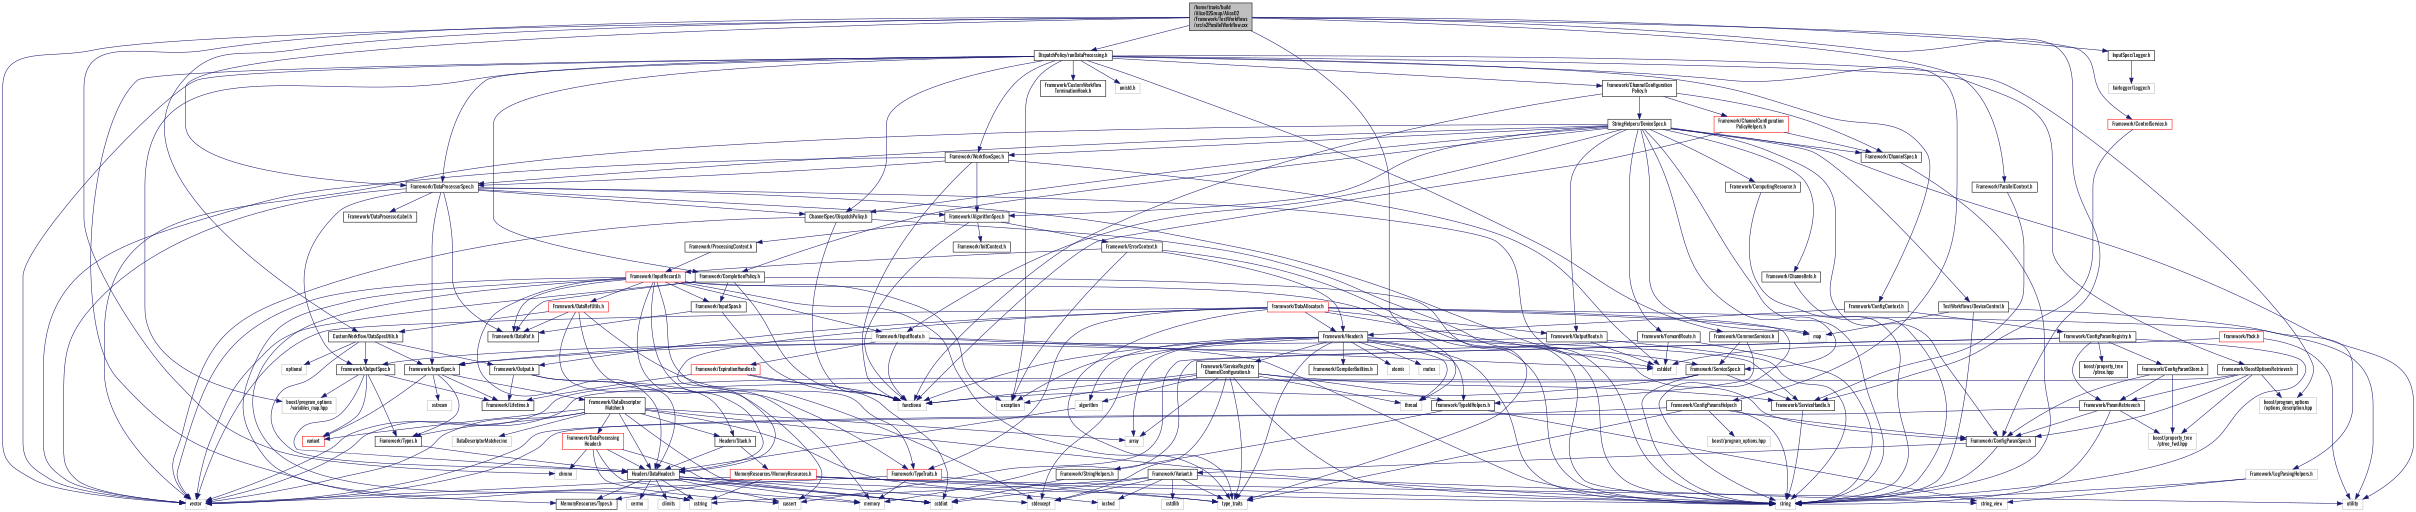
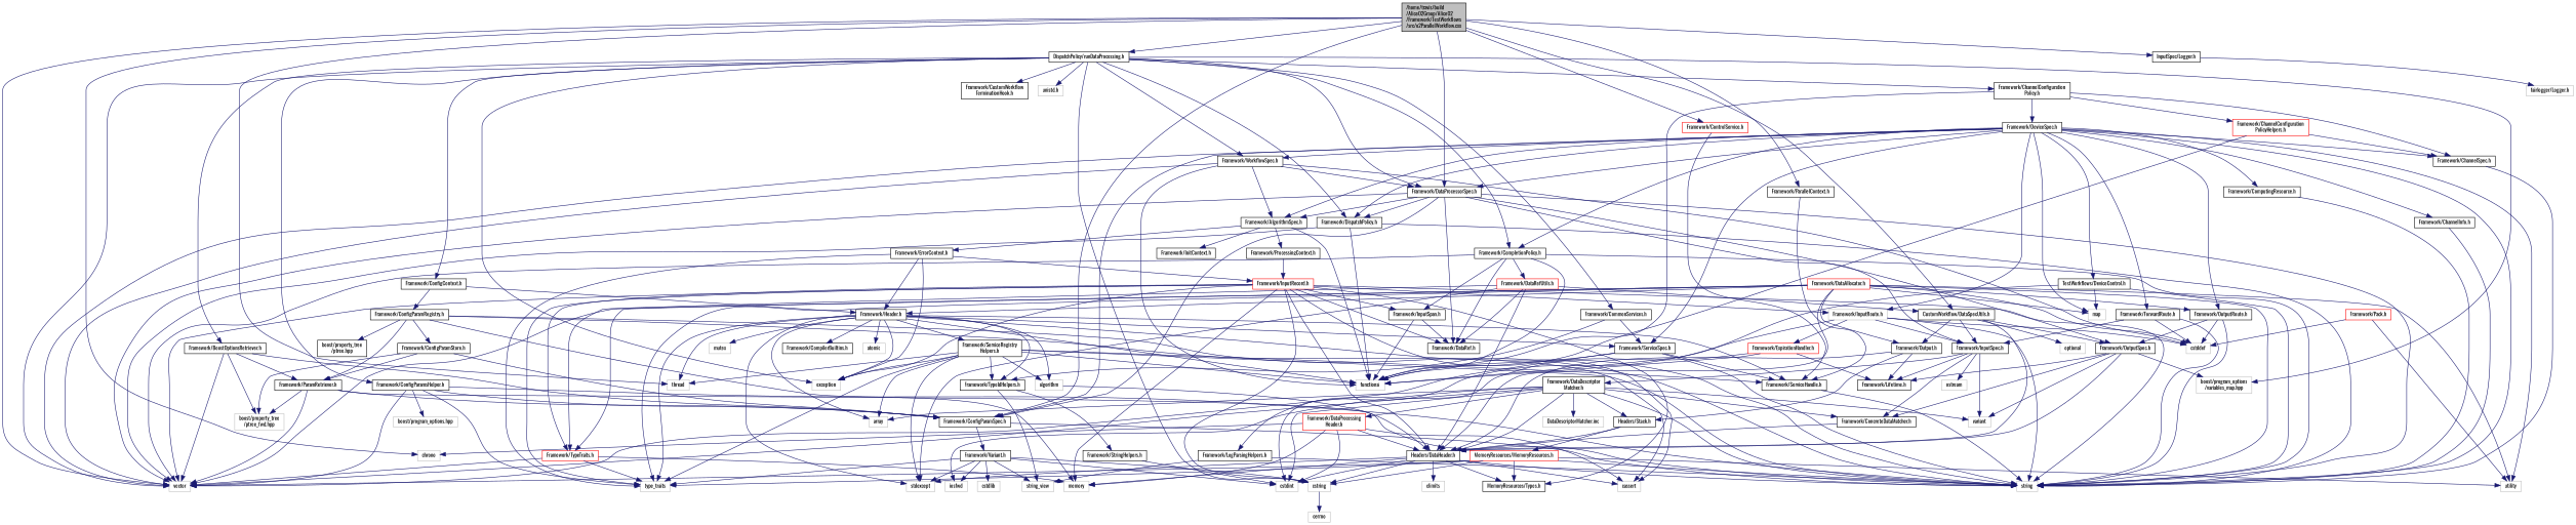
  digraph {
    fontname=Oswald
    node [color=black fontname=Oswald fontsize=10 shape=record]
    edge [color=midnightblue fontname=Oswald fontsize=10 labelfontname=Helvetica labelfontsize=10 style=solid]
    n1 [fillcolor=grey75 fontcolor=black height=0.2 label="/home/travis/build\l/AliceO2Group/AliceO2\l/Framework/TestWorkflows\l/src/o2ParallelWorkflow.cxx" style=filled width=0.4]
    n2 [height=0.2 label="Framework/ConfigParamSpec.h" width=0.4]
    n3 [color=grey75 height=0.2 label=chrono width=0.4]
    n4 [color=grey75 height=0.2 label=thread width=0.4]
    n5 [color=grey75 height=0.2 label=vector width=0.4]
    n6 [height=0.2 label="DispatchPolicy/runDataProcessing.h" width=0.4]
    n7 [height=0.2 label="Framework/DataProcessorSpec.h" width=0.4]
    n8 [height=0.2 label="CustomWorkflow/DataSpecUtils.h" width=0.4]
    n9 [height=0.2 label="Framework/ParallelContext.h" width=0.4]
    n10 [color=red height=0.2 label="Framework/ControlService.h" width=0.4]
    n11 [height=0.2 label="InputSpec/Logger.h" width=0.4]
    n12 [height=0.2 label="Framework/Variant.h" width=0.4]
    n13 [color=grey75 height=0.2 label=string width=0.4]
    n14 [color=grey75 height=0.2 label=cstring width=0.4]
    n15 [height=0.2 label="Framework/ChannelConfiguration\lPolicy.h" width=0.4]
    n16 [height=0.2 label="Framework/WorkflowSpec.h" width=0.4]
    n17 [color=grey75 height=0.2 label=exception width=0.4]
    n18 [color=grey75 height=0.2 label="boost/program_options\l/variables_map.hpp" width=0.4]
    n19 [height=0.2 label="Framework/CommonServices.h" width=0.4]
    n20 [height=0.2 label="Framework/CompletionPolicy.h" width=0.4]
-   n21 [height=0.2 label="ChannelSpec/DispatchPolicy.h" width=0.4]
+   n21 [height=0.2 label="Framework/DispatchPolicy.h" width=0.4]
    n22 [height=0.2 label="Framework/ConfigParamsHelper.h" width=0.4]
    n23 [height=0.2 label="Framework/ConfigContext.h" width=0.4]
    n24 [height=0.2 label="Framework/BoostOptionsRetriever.h" width=0.4]
-   n25 [color=grey75 height=0.2 label="boost/program_options\l/options_description.hpp" width=0.4]
    n26 [height=0.2 label="Framework/CustomWorkflow\lTerminationHook.h" width=0.4]
    n27 [color=grey75 height=0.2 label="unistd.h" width=0.4]
    n28 [height=0.2 label="Framework/AlgorithmSpec.h" width=0.4]
    n29 [height=0.2 label="Framework/DataRef.h" width=0.4]
    n30 [height=0.2 label="Framework/OutputSpec.h" width=0.4]
    n31 [height=0.2 label="Framework/InputSpec.h" width=0.4]
-   n32 [height=0.2 label="Framework/DataProcessorLabel.h" width=0.4]
    n33 [height=0.2 label="Headers/DataHeader.h" width=0.4]
    n34 [height=0.2 label="Framework/Output.h" width=0.4]
    n35 [color=grey75 height=0.2 label=optional width=0.4]
    n36 [height=0.2 label="Framework/ServiceHandle.h" width=0.4]
    n37 [color=grey75 height=0.2 label="fairlogger/Logger.h" width=0.4]
    n38 [color=grey75 height=0.2 label=type_traits width=0.4]
    n39 [color=grey75 height=0.2 label=cstdint width=0.4]
    n40 [color=grey75 height=0.2 label=cstdlib width=0.4]
    n41 [color=grey75 height=0.2 label=stdexcept width=0.4]
    n42 [color=grey75 height=0.2 label=iosfwd width=0.4]
    n43 [color=grey75 height=0.2 label=string_view width=0.4]
    n44 [color=red height=0.2 label="Framework/ChannelConfiguration\lPolicyHelpers.h" width=0.4]
    n45 [height=0.2 label="Framework/ChannelSpec.h" width=0.4]
    n46 [color=grey75 height=0.2 label=functional width=0.4]
-   n47 [height=0.2 label="StringHelpers/DeviceSpec.h" width=0.4]
+   n47 [height=0.2 label="Framework/DeviceSpec.h" width=0.4]
    n48 [color=grey75 height=0.2 label=cstddef width=0.4]
    n49 [height=0.2 label="Framework/ServiceSpec.h" width=0.4]
    n50 [height=0.2 label="Framework/TypeIdHelpers.h" width=0.4]
    n51 [height=0.2 label="Framework/InputSpan.h" width=0.4]
    n52 [color=grey75 height=0.2 label="boost/program_options.hpp" width=0.4]
    n53 [height=0.2 label="Framework/Header.h" width=0.4]
    n54 [height=0.2 label="Framework/ConfigParamRegistry.h" width=0.4]
    n55 [height=0.2 label="Framework/ParamRetriever.h" width=0.4]
    n56 [color=grey75 height=0.2 label="boost/property_tree\l/ptree_fwd.hpp" width=0.4]
    n57 [color=grey75 height=0.2 label=utility width=0.4]
    n58 [color=grey75 height=0.2 label="Framework/InputRoute.h" width=0.4]
    n59 [height=0.2 label="Framework/OutputRoute.h" width=0.4]
    n60 [color=grey75 height=0.2 label=map width=0.4]
    n61 [height=0.2 label="Framework/ComputingResource.h" width=0.4]
    n62 [height=0.2 label="Framework/ChannelInfo.h" width=0.4]
    n63 [height=0.2 label="TestWorkflows/DeviceControl.h" width=0.4]
    n64 [height=0.2 label="Framework/ForwardRoute.h" width=0.4]
    n65 [height=0.2 label="Framework/ProcessingContext.h" width=0.4]
    n66 [height=0.2 label="Framework/ErrorContext.h" width=0.4]
    n67 [height=0.2 label="Framework/InitContext.h" width=0.4]
    n68 [color=red height=0.2 label="Framework/ExpirationHandler.h" width=0.4]
-   n69 [color=grey75 height=0.2 label="Framework/LogParsingHelpers.h" width=0.4]
+   n69 [height=0.2 label="Framework/LogParsingHelpers.h" width=0.4]
    n70 [height=0.2 label="Framework/Lifetime.h" width=0.4]
-   n71 [height=0.2 label="Framework/Types.h" width=0.4]
-   n72 [color=red height=0.2 label=variant width=0.4]
+   n71 [height=0.2 label="Framework/ConcreteDataMatcher.h" width=0.4]
+   n72 [color=grey75 height=0.2 label=variant width=0.4]
    n73 [height=0.2 label="Framework/DataDescriptor\lMatcher.h" width=0.4]
    n74 [color=grey75 height=0.2 label=ostream width=0.4]
    n75 [color=red height=0.2 label="Framework/InputRecord.h" width=0.4]
    n76 [color=red height=0.2 label="Framework/DataRefUtils.h" width=0.4]
    n77 [color=grey75 height=0.2 label=memory width=0.4]
    n78 [color=grey75 height=0.2 label=cassert width=0.4]
    n79 [height=0.2 label="MemoryResources/Types.h" width=0.4]
    n80 [color=red height=0.2 label="Framework/TypeTraits.h" width=0.4]
    n81 [color=red height=0.2 label="Framework/DataAllocator.h" width=0.4]
    n82 [color=grey75 height=0.2 label=climits width=0.4]
    n83 [color=grey75 height=0.2 label=cerrno width=0.4]
    n84 [height=0.2 label="Headers/Stack.h" width=0.4]
    n85 [color=grey75 height=0.2 label=algorithm width=0.4]
    n86 [color=red height=0.2 label="Framework/DataProcessing\lHeader.h" width=0.4]
    n87 [color=grey75 height=0.2 label=array width=0.4]
    n88 [color=grey75 height=0.2 label="DataDescriptorMatcher.inc" width=0.4]
    n89 [color=red height=0.2 label="MemoryResources/MemoryResources.h" width=0.4]
-   n90 [height=0.2 label="Framework/ServiceRegistry\lChannelConfiguration.h" width=0.4]
+   n90 [height=0.2 label="Framework/ServiceRegistry\lHelpers.h" width=0.4]
    n91 [height=0.2 label="Framework/CompilerBuiltins.h" width=0.4]
    n92 [color=grey75 height=0.2 label=atomic width=0.4]
    n93 [color=grey75 height=0.2 label=mutex width=0.4]
    n94 [height=0.2 label="Framework/StringHelpers.h" width=0.4]
    n95 [color=red height=0.2 label="Framework/Pack.h" width=0.4]
    n96 [height=0.2 label="Framework/ConfigParamStore.h" width=0.4]
    n97 [height=0.2 label="boost/property_tree\l/ptree.hpp" width=0.4]
    n1 -> n2
    n1 -> n3
    n1 -> n4
    n1 -> n5
    n1 -> n6
    n1 -> n7
    n1 -> n8
    n1 -> n9
    n1 -> n10
    n1 -> n11
    n2 -> n12
    n2 -> n13
    n6 -> n5
    n6 -> n7
    n6 -> n14
    n6 -> n15
    n6 -> n16
    n6 -> n17
    n6 -> n18
    n6 -> n19
    n6 -> n20
    n6 -> n21
    n6 -> n22
    n6 -> n23
    n6 -> n24
-   n6 -> n25
    n6 -> n26
    n6 -> n27
    n7 -> n2
    n7 -> n5
    n7 -> n13
    n7 -> n21
    n7 -> n28
    n7 -> n29
    n7 -> n30
    n7 -> n31
-   n7 -> n32
    n8 -> n30
    n8 -> n31
    n8 -> n33
    n8 -> n34
    n8 -> n35
    n9 -> n36
    n10 -> n36
    n11 -> n37
    n12 -> n14
    n12 -> n38
    n12 -> n39
    n12 -> n40
    n12 -> n41
    n12 -> n42
    n12 -> n43
    n15 -> n44
    n15 -> n45
    n15 -> n46
    n15 -> n47
    n16 -> n5
    n16 -> n7
    n16 -> n28
    n16 -> n46
    n16 -> n48
    n19 -> n49
    n19 -> n50
    n20 -> n5
    n20 -> n13
    n20 -> n29
    n20 -> n46
    n20 -> n51
    n21 -> n5
    n21 -> n13
    n21 -> n46
    n22 -> n2
    n22 -> n5
    n22 -> n13
    n22 -> n38
    n22 -> n52
    n23 -> n53
    n23 -> n54
    n24 -> n2
    n24 -> n5
-   n24 -> n25
    n24 -> n55
    n24 -> n56
    n28 -> n46
    n28 -> n65
    n28 -> n66
    n28 -> n67
    n30 -> n18
    n30 -> n33
    n30 -> n70
    n30 -> n71
    n30 -> n72
    n31 -> n70
    n31 -> n71
    n31 -> n72
    n31 -> n73
    n31 -> n74
    n33 -> n13
    n33 -> n14
    n33 -> n39
    n33 -> n41
    n33 -> n77
    n33 -> n78
    n33 -> n79
    n33 -> n82
-   n33 -> n83
+   n14 -> n83
    n34 -> n33
    n34 -> n70
    n34 -> n84
    n36 -> n13
    n44 -> n45
    n44 -> n46
    n45 -> n13
    n47 -> n2
    n47 -> n5
    n47 -> n7
    n47 -> n13
    n47 -> n16
    n47 -> n20
    n47 -> n21
    n47 -> n28
    n47 -> n45
    n47 -> n49
    n47 -> n57
    n47 -> n58
    n47 -> n59
    n47 -> n60
    n47 -> n61
    n47 -> n62
    n47 -> n63
    n47 -> n64
    n49 -> n5
    n49 -> n13
    n49 -> n36
    n49 -> n46
    n50 -> n43
    n50 -> n94
    n51 -> n29
    n51 -> n46
    n53 -> n4
    n53 -> n13
    n53 -> n17
    n53 -> n36
    n53 -> n38
    n53 -> n41
    n53 -> n46
    n53 -> n49
    n53 -> n50
    n53 -> n85
    n53 -> n87
    n53 -> n90
    n53 -> n91
    n53 -> n92
    n53 -> n93
    n54 -> n13
    n54 -> n55
    n54 -> n77
    n54 -> n78
    n54 -> n96
    n54 -> n97
    n55 -> n2
    n55 -> n5
    n55 -> n13
    n55 -> n56
    n58 -> n13
    n58 -> n31
    n58 -> n46
    n58 -> n48
    n58 -> n68
    n59 -> n13
    n59 -> n30
    n59 -> n48
    n61 -> n13
    n62 -> n13
    n63 -> n13
    n63 -> n60
    n63 -> n69
    n64 -> n13
    n64 -> n31
    n64 -> n48
    n65 -> n75
    n66 -> n17
    n66 -> n38
    n66 -> n53
    n66 -> n75
    n68 -> n39
    n68 -> n46
    n68 -> n70
    n69 -> n13
    n69 -> n43
    n71 -> n33
    n73 -> n5
    n73 -> n13
    n73 -> n33
    n73 -> n39
    n73 -> n42
    n73 -> n71
    n73 -> n72
    n73 -> n84
    n73 -> n86
    n73 -> n87
    n73 -> n88
    n75 -> n5
    n75 -> n13
    n75 -> n14
    n75 -> n17
    n75 -> n29
    n75 -> n33
    n75 -> n38
    n75 -> n51
    n75 -> n58
-   n75 -> n76
+   n20 -> n76
    n75 -> n77
    n75 -> n78
    n75 -> n79
    n75 -> n80
    n76 -> n8
    n76 -> n29
    n76 -> n33
    n76 -> n41
    n76 -> n80
    n80 -> n5
    n80 -> n38
    n80 -> n77
    n81 -> n5
    n81 -> n13
    n81 -> n33
    n81 -> n34
    n81 -> n38
    n81 -> n48
    n81 -> n53
    n81 -> n57
    n81 -> n59
    n81 -> n60
    n81 -> n80
    n84 -> n33
    n84 -> n89
    n85 -> n33
    n86 -> n3
    n86 -> n33
    n86 -> n39
    n86 -> n77
    n86 -> n78
    n89 -> n5
    n89 -> n13
    n89 -> n14
    n89 -> n38
    n89 -> n57
    n89 -> n79
    n90 -> n4
    n90 -> n13
    n90 -> n17
    n90 -> n36
    n90 -> n38
    n90 -> n41
    n90 -> n46
    n90 -> n50
    n90 -> n85
    n90 -> n87
    n94 -> n39
    n95 -> n48
    n95 -> n57
    n96 -> n2
    n96 -> n55
    n96 -> n56
  }
